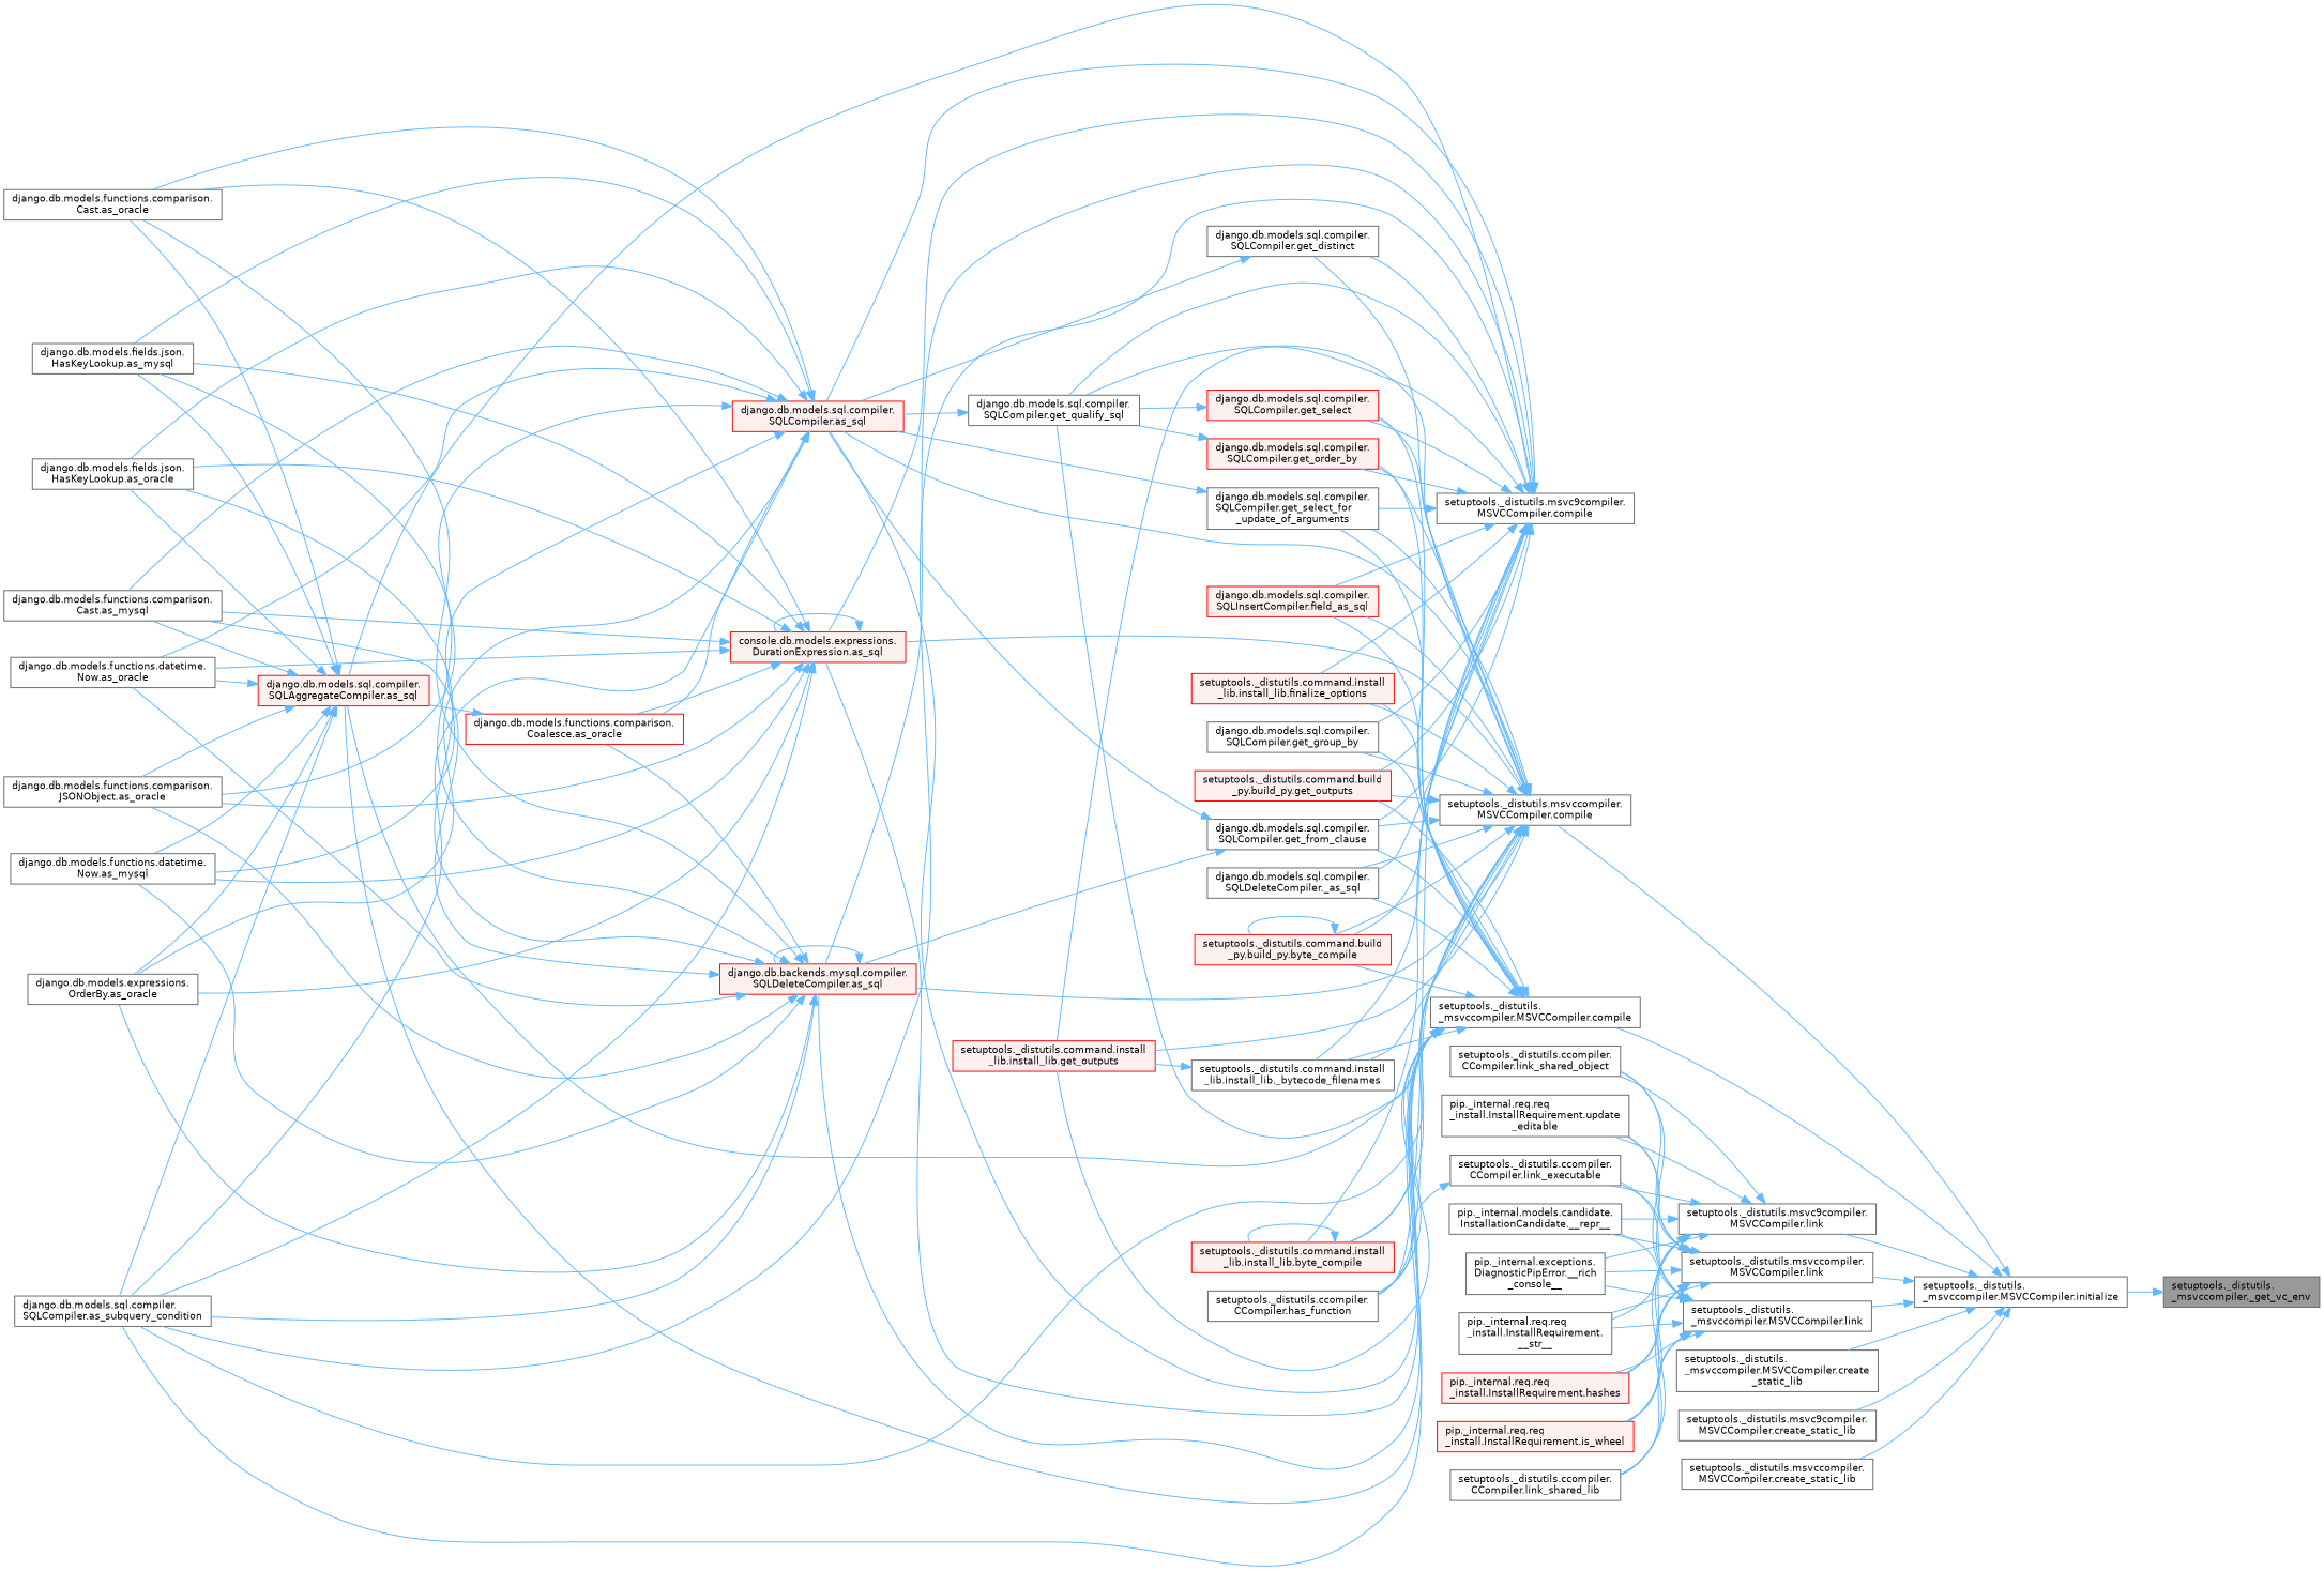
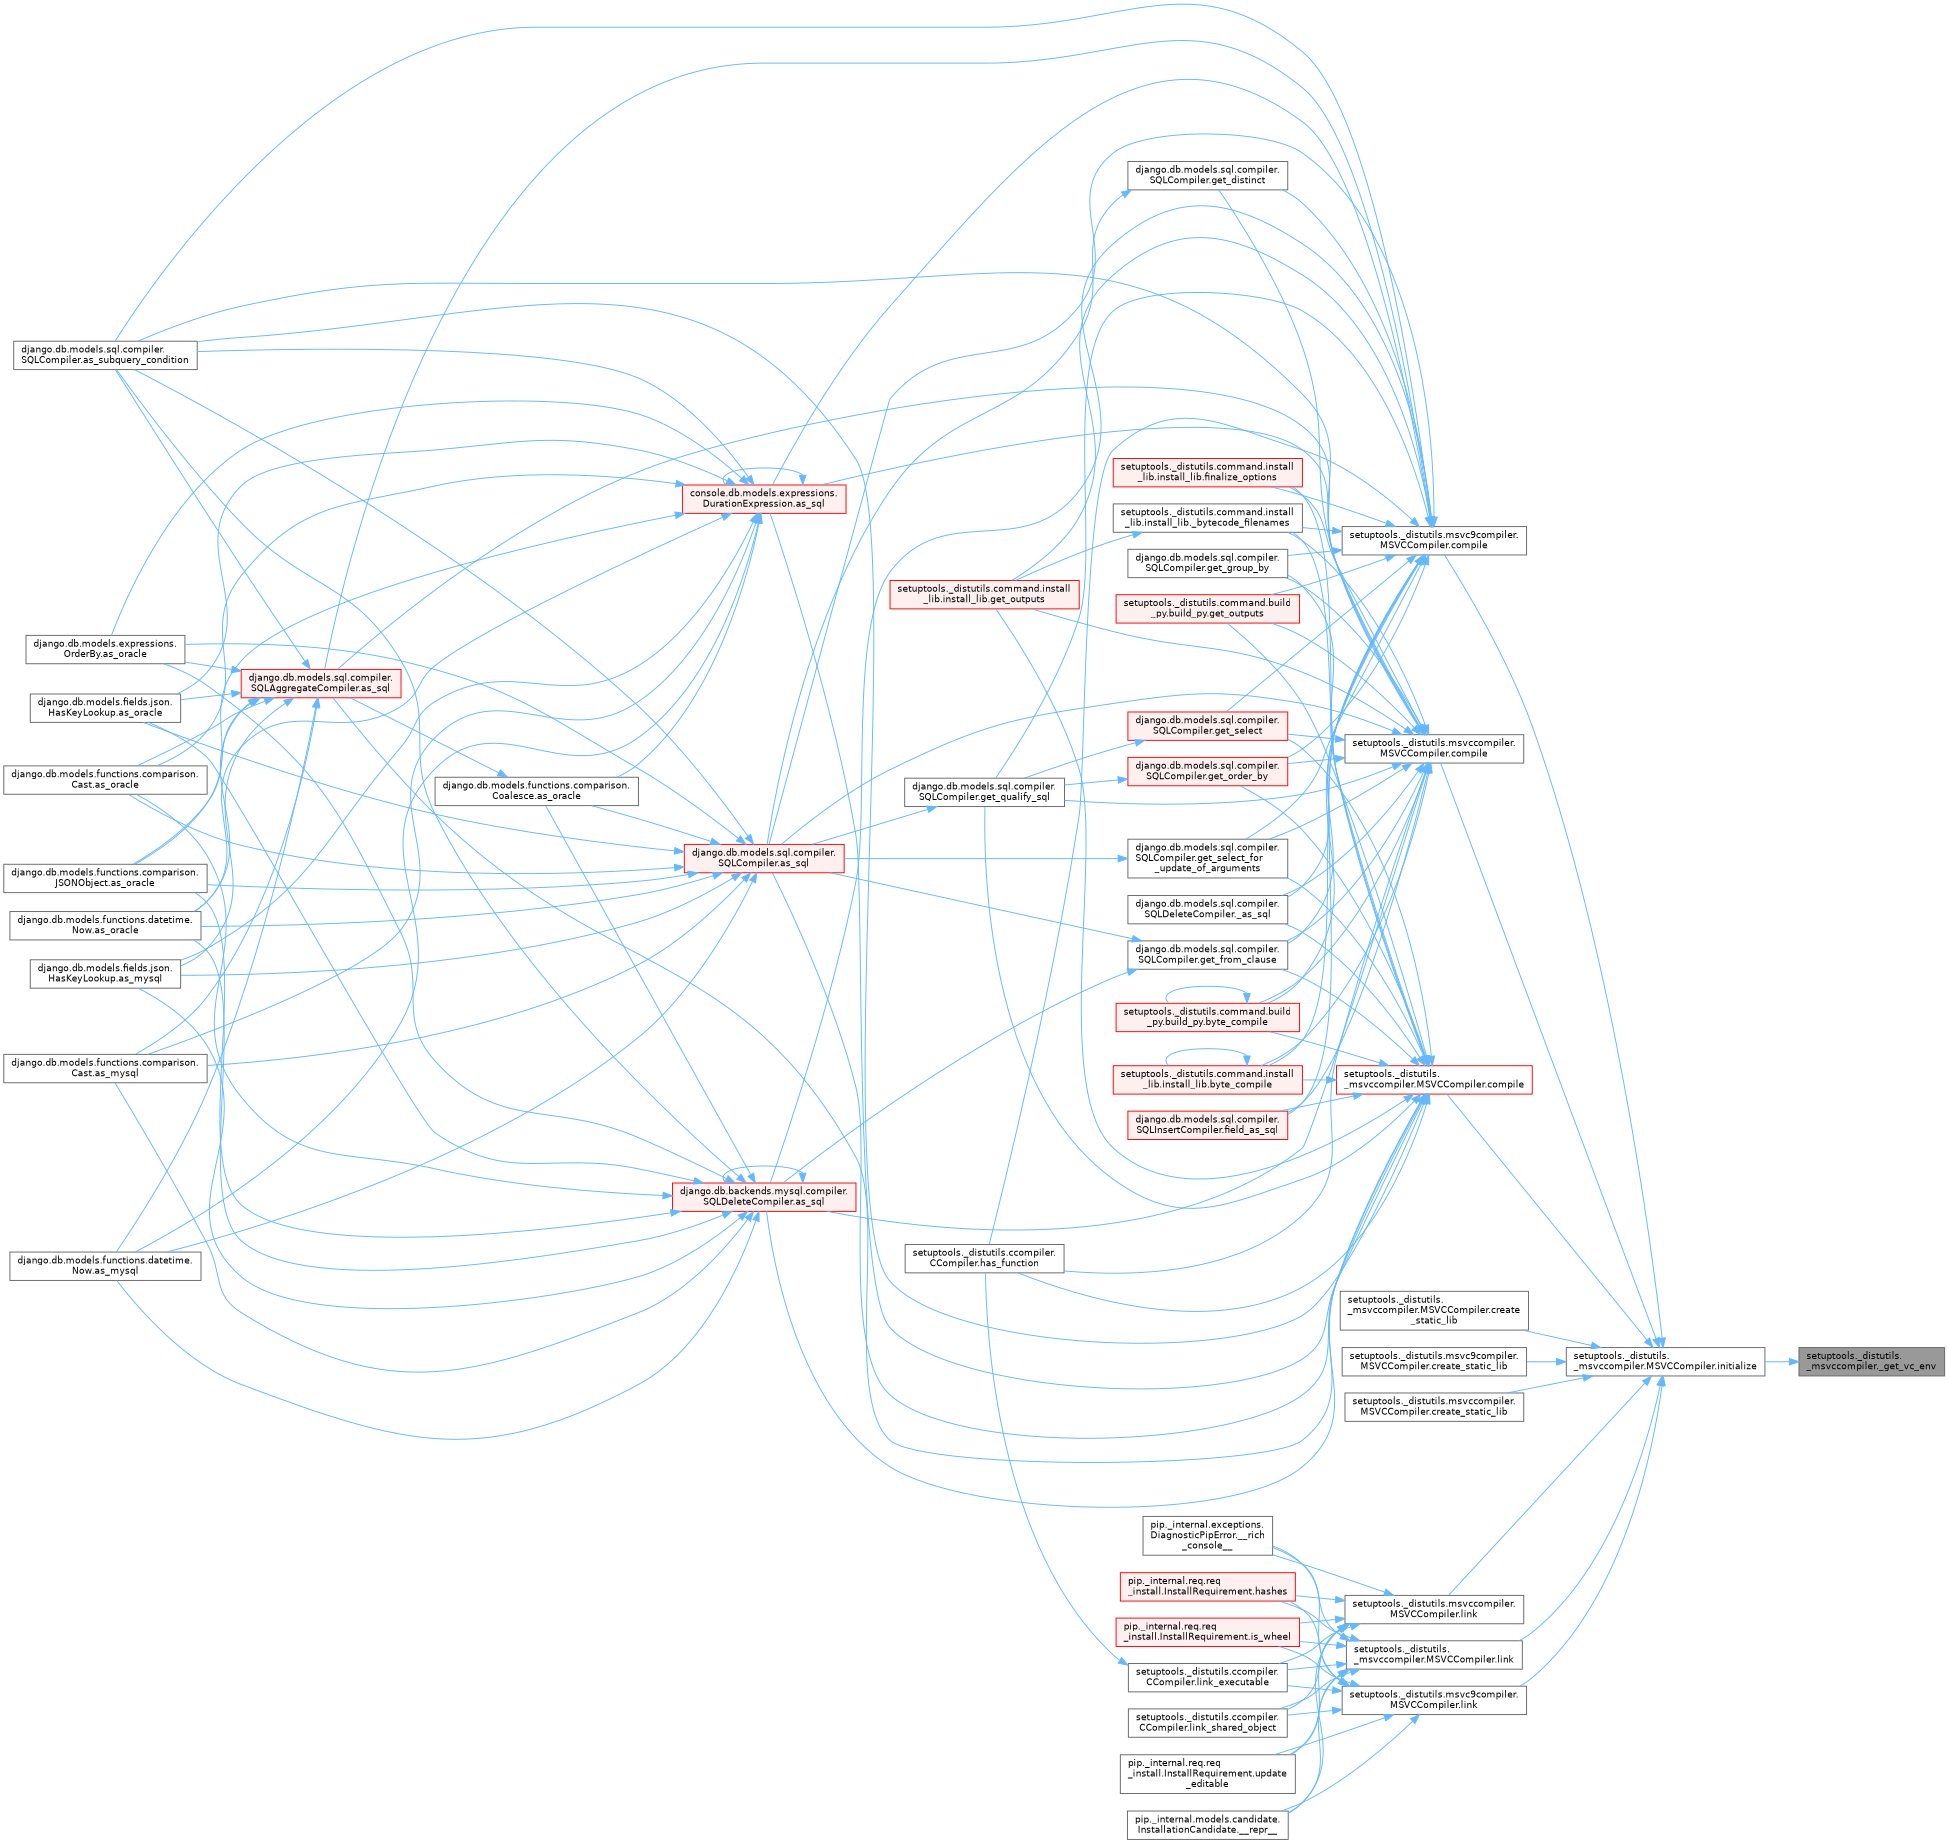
  digraph {
    fontname="DejaVu Sans"
    rankdir=RL
    node [color=grey40 fillcolor=white fontname="DejaVu Sans" fontsize=10 shape=box style=filled]
    edge [color=steelblue1 dir=back fontname="DejaVu Sans" fontsize=10 labelfontname=Helvetica labelfontsize=10 style=solid]
    n1 [color=gray40 fillcolor=grey60 fontcolor=black height=0.2 label="setuptools._distutils.\l_msvccompiler._get_vc_env" width=0.4]
    n2 [height=0.2 label="setuptools._distutils.\l_msvccompiler.MSVCCompiler.initialize" width=0.4]
-   n3 [height=0.2 label="setuptools._distutils.\l_msvccompiler.MSVCCompiler.compile" width=0.4]
+   n3 [color=red height=0.2 label="setuptools._distutils.\l_msvccompiler.MSVCCompiler.compile" width=0.4]
    n4 [height=0.2 label="setuptools._distutils.msvc9compiler.\lMSVCCompiler.compile" width=0.4]
    n5 [height=0.2 label="setuptools._distutils.msvccompiler.\lMSVCCompiler.compile" width=0.4]
    n6 [height=0.2 label="setuptools._distutils.\l_msvccompiler.MSVCCompiler.create\l_static_lib" width=0.4]
    n7 [height=0.2 label="setuptools._distutils.msvc9compiler.\lMSVCCompiler.create_static_lib" width=0.4]
    n8 [height=0.2 label="setuptools._distutils.msvccompiler.\lMSVCCompiler.create_static_lib" width=0.4]
    n9 [height=0.2 label="setuptools._distutils.\l_msvccompiler.MSVCCompiler.link" width=0.4]
    n10 [height=0.2 label="setuptools._distutils.msvc9compiler.\lMSVCCompiler.link" width=0.4]
    n11 [height=0.2 label="setuptools._distutils.msvccompiler.\lMSVCCompiler.link" width=0.4]
    n12 [height=0.2 label="django.db.models.sql.compiler.\lSQLDeleteCompiler._as_sql" width=0.4]
    n13 [height=0.2 label="setuptools._distutils.command.install\l_lib.install_lib._bytecode_filenames" width=0.4]
    n14 [color=red fillcolor="#FFF0F0" height=0.2 label="setuptools._distutils.command.install\l_lib.install_lib.get_outputs" width=0.4]
    n15 [color=red fillcolor="#FFF0F0" height=0.2 label="django.db.backends.mysql.compiler.\lSQLDeleteCompiler.as_sql" width=0.4]
    n16 [height=0.2 label="django.db.models.sql.compiler.\lSQLCompiler.as_subquery_condition" width=0.4]
    n17 [color=red fillcolor="#FFF0F0" height=0.2 label="console.db.models.expressions.\lDurationExpression.as_sql" width=0.4]
    n18 [color=red fillcolor="#FFF0F0" height=0.2 label="django.db.models.sql.compiler.\lSQLAggregateCompiler.as_sql" width=0.4]
    n19 [color=red fillcolor="#FFF0F0" height=0.2 label="django.db.models.sql.compiler.\lSQLCompiler.as_sql" width=0.4]
    n20 [color=red fillcolor="#FFF0F0" height=0.2 label="setuptools._distutils.command.build\l_py.build_py.byte_compile" width=0.4]
    n21 [color=red fillcolor="#FFF0F0" height=0.2 label="setuptools._distutils.command.install\l_lib.install_lib.byte_compile" width=0.4]
    n22 [color=red fillcolor="#FFF0F0" height=0.2 label="django.db.models.sql.compiler.\lSQLInsertCompiler.field_as_sql" width=0.4]
    n23 [color=red fillcolor="#FFF0F0" height=0.2 label="setuptools._distutils.command.install\l_lib.install_lib.finalize_options" width=0.4]
    n24 [height=0.2 label="django.db.models.sql.compiler.\lSQLCompiler.get_from_clause" width=0.4]
    n25 [height=0.2 label="django.db.models.sql.compiler.\lSQLCompiler.get_group_by" width=0.4]
    n26 [color=red fillcolor="#FFF0F0" height=0.2 label="django.db.models.sql.compiler.\lSQLCompiler.get_order_by" width=0.4]
    n27 [height=0.2 label="django.db.models.sql.compiler.\lSQLCompiler.get_qualify_sql" width=0.4]
    n28 [color=red fillcolor="#FFF0F0" height=0.2 label="setuptools._distutils.command.build\l_py.build_py.get_outputs" width=0.4]
    n29 [color=red fillcolor="#FFF0F0" height=0.2 label="django.db.models.sql.compiler.\lSQLCompiler.get_select" width=0.4]
    n30 [height=0.2 label="django.db.models.sql.compiler.\lSQLCompiler.get_select_for\l_update_of_arguments" width=0.4]
    n31 [height=0.2 label="setuptools._distutils.ccompiler.\lCCompiler.has_function" width=0.4]
    n32 [height=0.2 label="django.db.models.sql.compiler.\lSQLCompiler.get_distinct" width=0.4]
    n33 [height=0.2 label="pip._internal.models.candidate.\lInstallationCandidate.__repr__" width=0.4]
    n34 [height=0.2 label="pip._internal.exceptions.\lDiagnosticPipError.__rich\l_console__" width=0.4]
-   n35 [height=0.2 label="pip._internal.req.req\l_install.InstallRequirement.\l__str__" width=0.4]
    n36 [color=red fillcolor="#FFF0F0" height=0.2 label="pip._internal.req.req\l_install.InstallRequirement.hashes" width=0.4]
    n37 [color=red fillcolor="#FFF0F0" height=0.2 label="pip._internal.req.req\l_install.InstallRequirement.is_wheel" width=0.4]
    n38 [height=0.2 label="setuptools._distutils.ccompiler.\lCCompiler.link_executable" width=0.4]
-   n39 [height=0.2 label="setuptools._distutils.ccompiler.\lCCompiler.link_shared_lib" width=0.4]
    n40 [height=0.2 label="setuptools._distutils.ccompiler.\lCCompiler.link_shared_object" width=0.4]
    n41 [height=0.2 label="pip._internal.req.req\l_install.InstallRequirement.update\l_editable" width=0.4]
    n42 [height=0.2 label="django.db.models.fields.json.\lHasKeyLookup.as_mysql" width=0.4]
    n43 [height=0.2 label="django.db.models.functions.comparison.\lCast.as_mysql" width=0.4]
    n44 [height=0.2 label="django.db.models.functions.datetime.\lNow.as_mysql" width=0.4]
    n45 [height=0.2 label="django.db.models.expressions.\lOrderBy.as_oracle" width=0.4]
    n46 [height=0.2 label="django.db.models.fields.json.\lHasKeyLookup.as_oracle" width=0.4]
    n47 [height=0.2 label="django.db.models.functions.comparison.\lCast.as_oracle" width=0.4]
-   n48 [color=red height=0.2 label="django.db.models.functions.comparison.\lCoalesce.as_oracle" width=0.4]
+   n48 [height=0.2 label="django.db.models.functions.comparison.\lCoalesce.as_oracle" width=0.4]
    n49 [height=0.2 label="django.db.models.functions.comparison.\lJSONObject.as_oracle" width=0.4]
    n50 [height=0.2 label="django.db.models.functions.datetime.\lNow.as_oracle" width=0.4]
    n1 -> n2
    n2 -> n3
+   n2 -> n4
    n2 -> n5
    n2 -> n6
    n2 -> n7
    n2 -> n8
    n2 -> n9
    n2 -> n10
    n2 -> n11
    n3 -> n12
    n3 -> n13
    n3 -> n14
    n3 -> n15
    n3 -> n16
    n3 -> n17
    n3 -> n18
    n3 -> n19
    n3 -> n20
    n3 -> n21
    n3 -> n22
    n3 -> n23
    n3 -> n24
    n3 -> n25
    n3 -> n26
    n3 -> n27
    n3 -> n28
    n3 -> n29
    n3 -> n30
    n3 -> n31
    n4 -> n12
    n4 -> n13
    n4 -> n14
    n4 -> n15
    n4 -> n16
    n4 -> n17
    n4 -> n18
    n4 -> n19
    n4 -> n20
    n4 -> n21
    n4 -> n22
    n4 -> n23
    n4 -> n24
    n4 -> n25
    n4 -> n26
    n4 -> n27
    n4 -> n28
    n4 -> n29
    n4 -> n30
    n4 -> n31
    n4 -> n32
    n5 -> n12
    n5 -> n13
    n5 -> n14
    n5 -> n15
    n5 -> n16
    n5 -> n17
    n5 -> n18
    n5 -> n19
    n5 -> n20
    n5 -> n21
    n5 -> n22
    n5 -> n23
    n5 -> n24
    n5 -> n25
    n5 -> n26
    n5 -> n27
    n5 -> n28
    n5 -> n29
    n5 -> n30
    n5 -> n31
    n5 -> n32
    n9 -> n33
    n9 -> n34
-   n9 -> n35
    n9 -> n36
    n9 -> n37
    n9 -> n38
-   n9 -> n39
    n9 -> n40
    n9 -> n41
    n10 -> n33
    n10 -> n34
-   n10 -> n35
    n10 -> n36
    n10 -> n37
    n10 -> n38
-   n10 -> n39
    n10 -> n40
    n10 -> n41
    n11 -> n33
    n11 -> n34
-   n11 -> n35
    n11 -> n36
    n11 -> n37
    n11 -> n38
-   n11 -> n39
    n11 -> n40
    n11 -> n41
    n13 -> n14
    n15 -> n15
    n15 -> n16
    n15 -> n42
    n15 -> n43
    n15 -> n44
    n15 -> n45
    n15 -> n46
    n15 -> n47
    n15 -> n48
    n15 -> n49
    n15 -> n50
    n17 -> n16
    n17 -> n17
    n17 -> n42
    n17 -> n43
    n17 -> n44
    n17 -> n45
    n17 -> n46
    n17 -> n47
    n17 -> n48
    n17 -> n49
    n17 -> n50
    n18 -> n16
    n18 -> n42
    n18 -> n43
    n18 -> n44
    n18 -> n45
    n18 -> n46
    n18 -> n47
    n18 -> n49
    n18 -> n50
    n19 -> n16
    n19 -> n42
    n19 -> n43
    n19 -> n44
    n19 -> n45
    n19 -> n46
    n19 -> n47
    n19 -> n48
    n19 -> n49
    n19 -> n50
    n20 -> n20
    n21 -> n21
    n24 -> n15
    n24 -> n19
    n26 -> n27
    n27 -> n19
    n29 -> n27
    n30 -> n19
    n32 -> n19
    n38 -> n31
    n48 -> n18
  }
